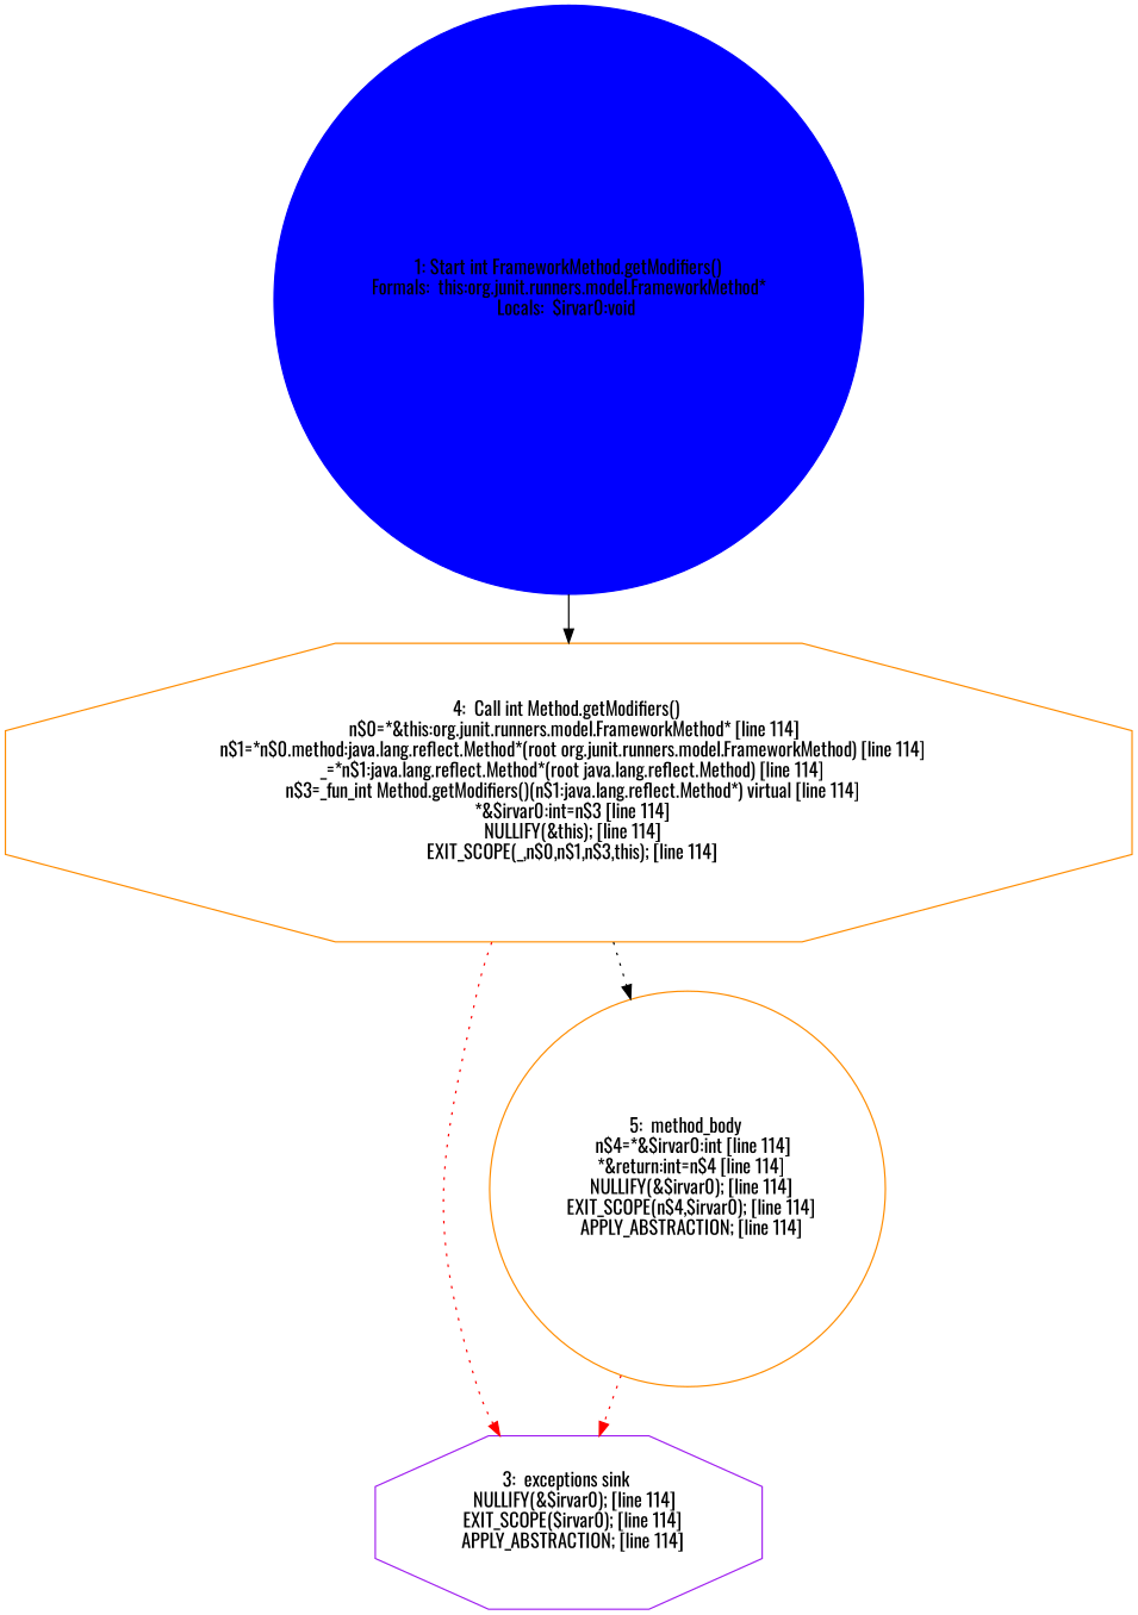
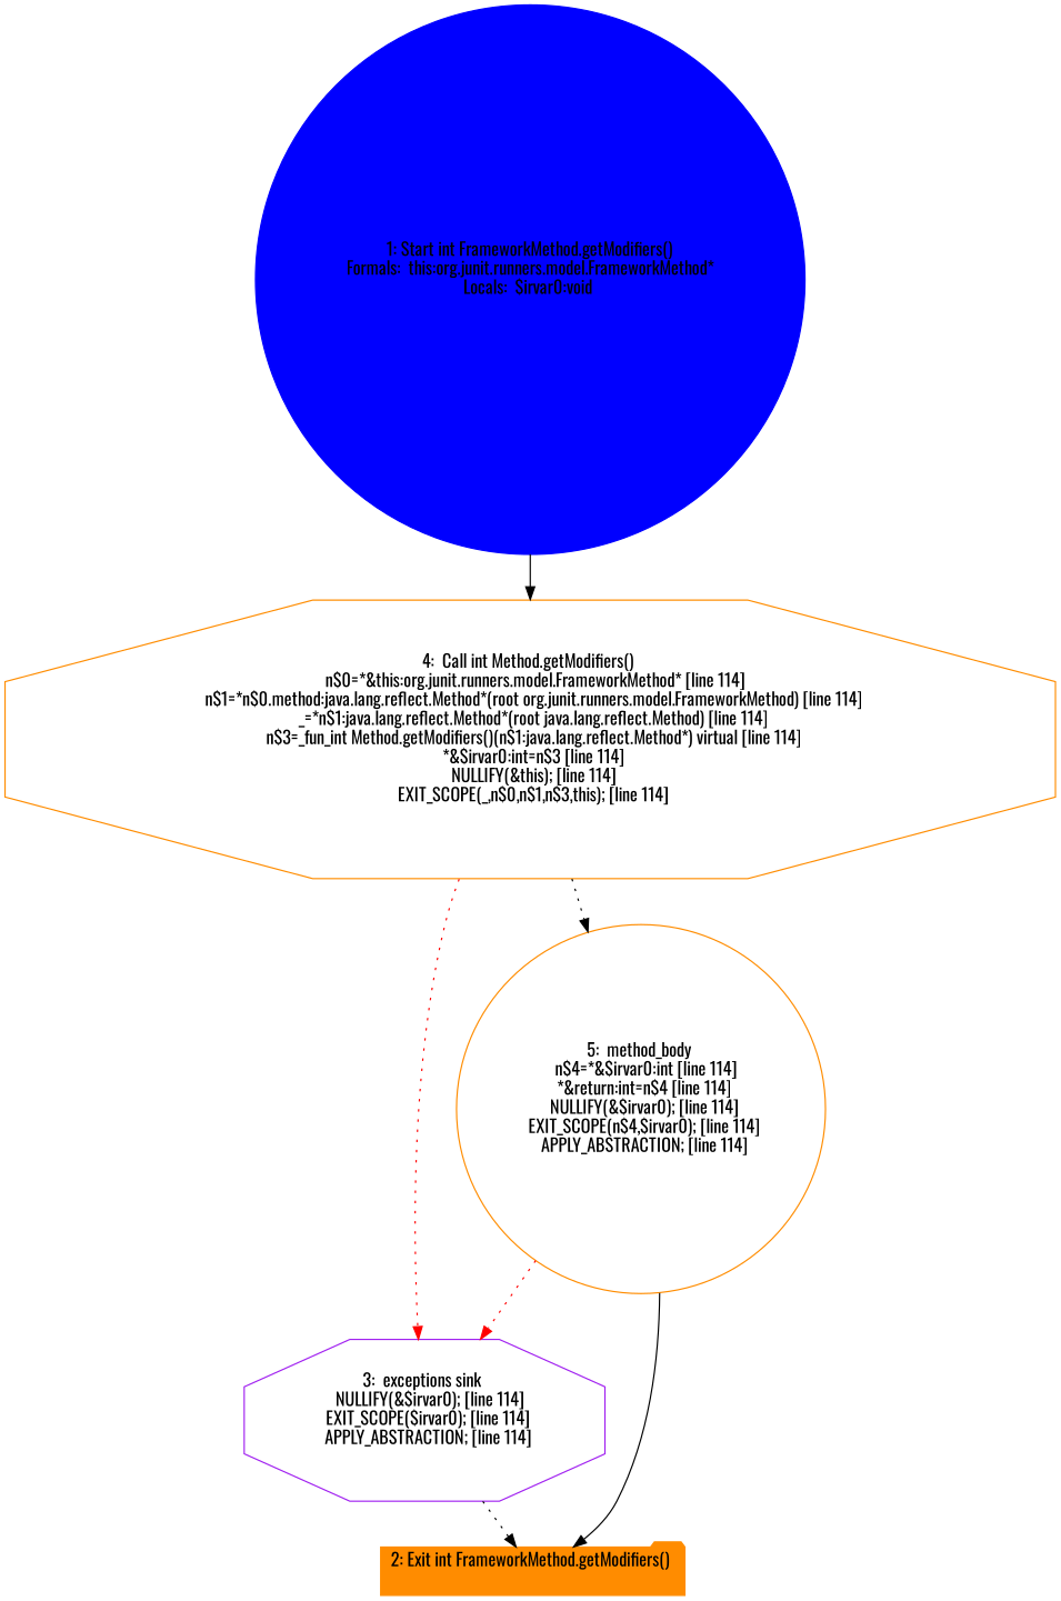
  digraph {
    fontname=Oswald
    node [color=darkorange shape=circle fontname=Oswald]
    edge [style=dotted fontname=Oswald]
    n1 [color=blue label="1: Start int FrameworkMethod.getModifiers()\nFormals:  this:org.junit.runners.model.FrameworkMethod*\nLocals:  $irvar0:void \n  " style=filled]
    n2 [label="4:  Call int Method.getModifiers() \n   n$0=*&this:org.junit.runners.model.FrameworkMethod* [line 114]\n  n$1=*n$0.method:java.lang.reflect.Method*(root org.junit.runners.model.FrameworkMethod) [line 114]\n  _=*n$1:java.lang.reflect.Method*(root java.lang.reflect.Method) [line 114]\n  n$3=_fun_int Method.getModifiers()(n$1:java.lang.reflect.Method*) virtual [line 114]\n  *&$irvar0:int=n$3 [line 114]\n  NULLIFY(&this); [line 114]\n  EXIT_SCOPE(_,n$0,n$1,n$3,this); [line 114]\n " shape=octagon]
    n3 [label="3:  exceptions sink \n   NULLIFY(&$irvar0); [line 114]\n  EXIT_SCOPE($irvar0); [line 114]\n  APPLY_ABSTRACTION; [line 114]\n " shape=octagon color=purple]
    n4 [label="5:  method_body \n   n$4=*&$irvar0:int [line 114]\n  *&return:int=n$4 [line 114]\n  NULLIFY(&$irvar0); [line 114]\n  EXIT_SCOPE(n$4,$irvar0); [line 114]\n  APPLY_ABSTRACTION; [line 114]\n "]
+   n5 [label="2: Exit int FrameworkMethod.getModifiers() \n  " style=filled shape=folder]
    n1 -> n2 [style=solid]
    n2 -> n3 [color=red]
    n2 -> n4
+   n3 -> n5
    n4 -> n3 [color=red]
+   n4 -> n5 [style=solid]
  }
